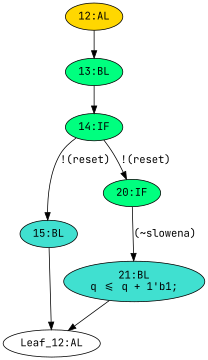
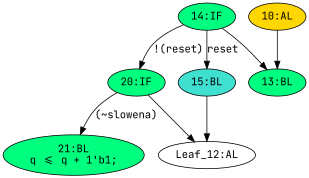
  strict digraph {
    fontname="JetBrains Mono"
    node [fillcolor=springgreen fontname="JetBrains Mono" statements="[]" style=filled typ=Block]
    edge [cond="[]" fontname="JetBrains Mono" lineno=None]
-   n1 [ast="<pyverilog.vparser.ast.Block object at 0x7fb6055c5190>" fillcolor=turquoise label="21:BL\nq <= q + 1'b1;" statements="[<pyverilog.vparser.ast.NonblockingSubstitution object at 0x7fb6055c2e90>]"]
+   n1 [ast="<pyverilog.vparser.ast.Block object at 0x7fb6055c5190>" label="21:BL\nq <= q + 1'b1;" statements="[<pyverilog.vparser.ast.NonblockingSubstitution object at 0x7fb6055c2e90>]"]
    n2 [def_var="['q']" label="Leaf_12:AL" fillcolor="" statements="" style="" typ=""]
    n3 [ast="<pyverilog.vparser.ast.Block object at 0x7fb6055c51d0>" fillcolor=turquoise label="15:BL"]
    n4 [ast="<pyverilog.vparser.ast.Block object at 0x7fb6055c5210>" label="13:BL"]
    n5 [ast="<pyverilog.vparser.ast.IfStatement object at 0x7fb6055c5250>" label="14:IF" typ=IfStatement]
    n6 [ast="<pyverilog.vparser.ast.IfStatement object at 0x7fb6055c52d0>" label="20:IF" typ=IfStatement]
-   n7 [ast="<pyverilog.vparser.ast.Always object at 0x7fb6055c5410>" clk_sens=True fillcolor=gold label="12:AL" sens="['clk', 'reset']" typ=Always use_var="['reset', 'q', 'slowena']"]
-   n1 -> n2
+   n7 [ast="<pyverilog.vparser.ast.Always object at 0x7fb6055c5410>" clk_sens=True fillcolor=gold label="10:AL" sens="['clk', 'reset']" typ=Always use_var="['reset', 'q', 'slowena']"]
+   n6 -> n2
    n3 -> n2
-   n4 -> n5
-   n5 -> n3 [cond="['reset']" label="!(reset)" lineno=14]
+   n5 -> n4
+   n5 -> n3 [cond="['reset']" label=reset lineno=14]
    n5 -> n6 [cond="['reset']" label="!(reset)" lineno=14]
    n6 -> n1 [cond="['slowena']" label="(~slowena)" lineno=20]
    n7 -> n4
  }
